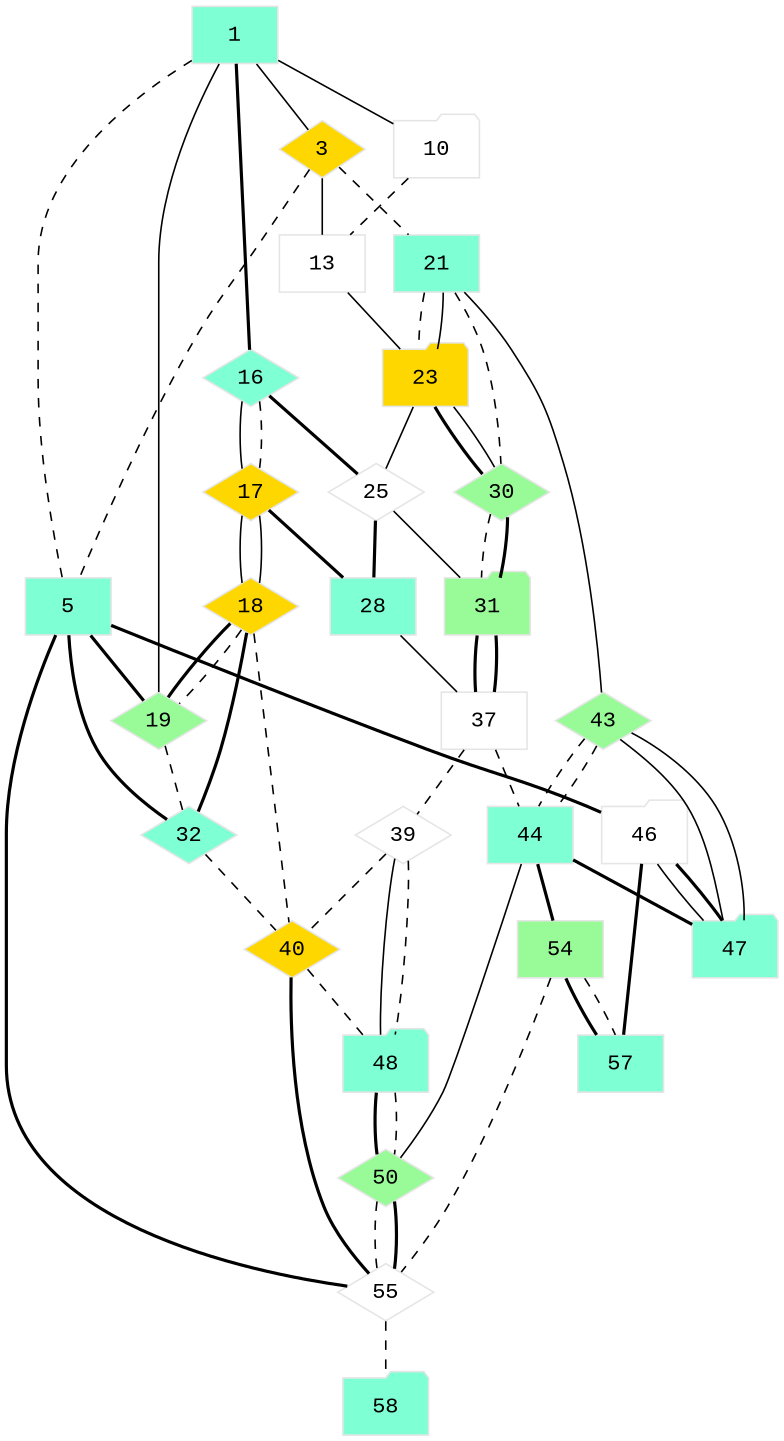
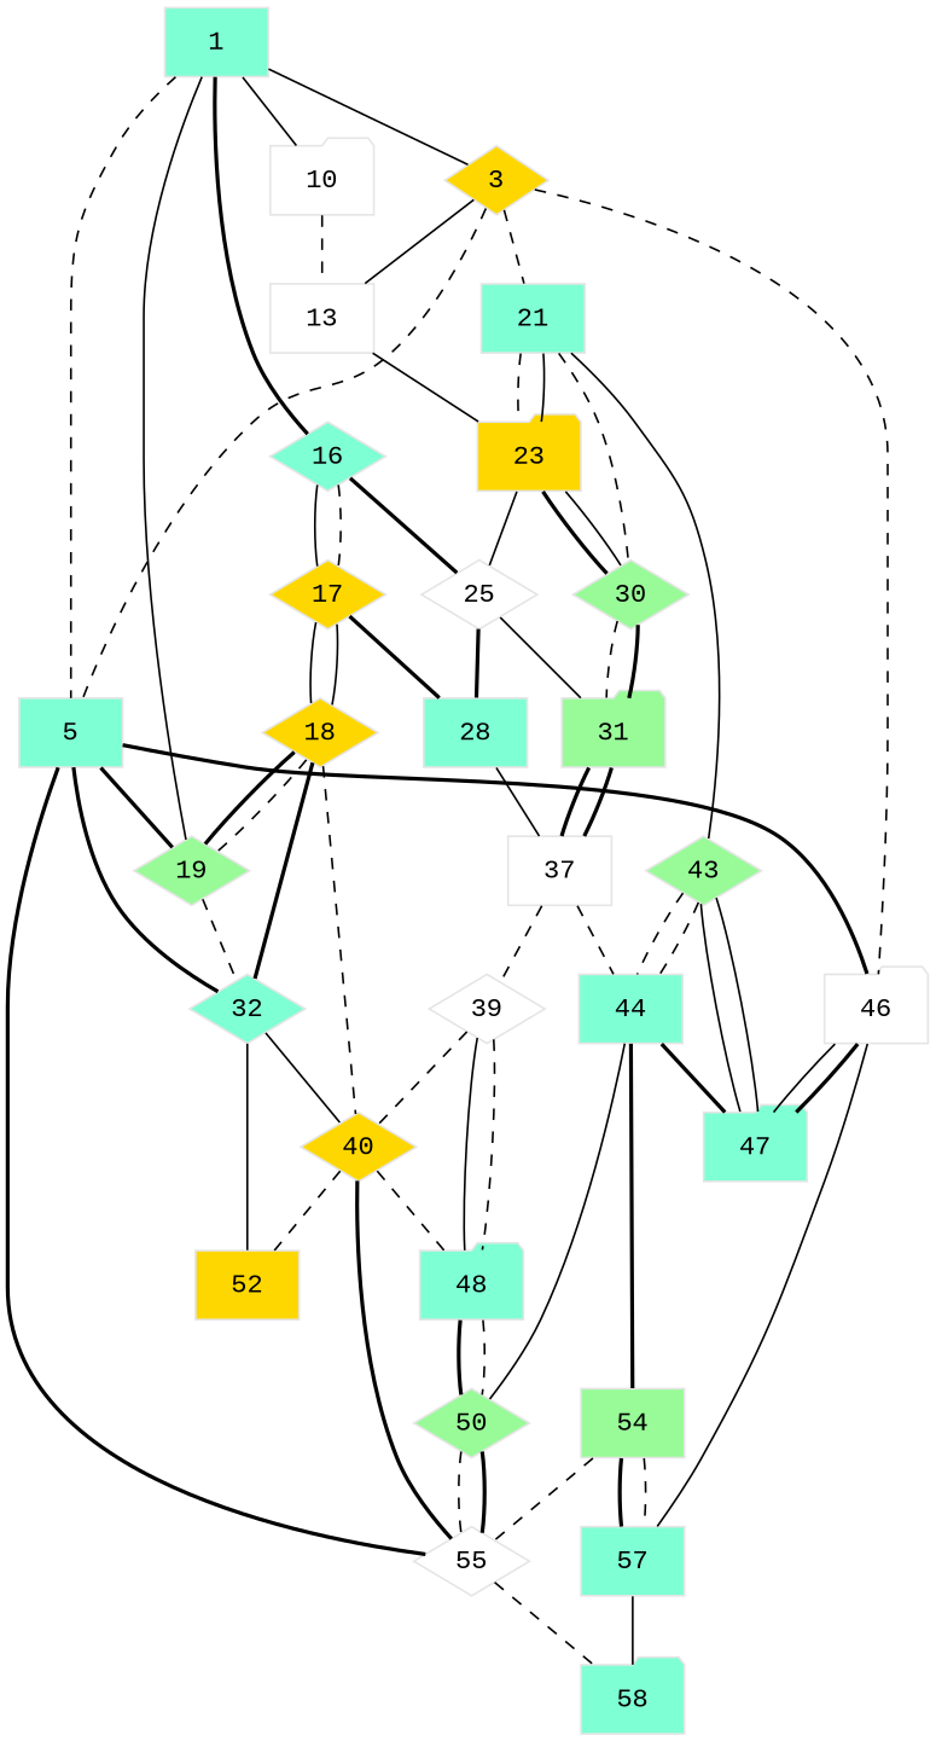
  graph {
    fontname="Liberation Mono"
    node [color=gray90 fillcolor=aquamarine fontname="Liberation Mono" shape=diamond style=filled]
    edge [fontname="Liberation Mono" style=dashed]
    1 [shape=box super="+2+7"]
    3 [fillcolor=gold super="+4+12"]
    5 [shape=box super="+6+35"]
    10 [fillcolor=white shape=folder super="+14+11"]
    19 [fillcolor=palegreen super="+26"]
    16 [super="+20"]
    13 [fillcolor=white shape=box]
    21 [shape=box super="+22"]
    46 [fillcolor=white shape=folder]
    32 [super="+33"]
    55 [fillcolor=white super="+56"]
    23 [fillcolor=gold shape=folder super="+24"]
    30 [fillcolor=palegreen]
    43 [fillcolor=palegreen]
    47 [shape=folder]
    57 [shape=box super="+60"]
    40 [fillcolor=gold super="+41"]
+   52 [fillcolor=gold shape=box]
    58 [shape=folder]
    17 [fillcolor=gold]
    25 [fillcolor=white super="+27"]
    18 [fillcolor=gold super="+36"]
    28 [shape=box]
    31 [fillcolor=palegreen shape=folder]
    37 [fillcolor=white shape=box super="+38"]
    48 [shape=folder]
    44 [shape=box super="+45+53"]
    39 [fillcolor=white]
    50 [fillcolor=palegreen]
    54 [fillcolor=palegreen shape=box]
    1 -- 3 [style=solid]
    1 -- 5
    1 -- 10 [style=solid weight=2]
    1 -- 19 [style=solid]
    1 -- 16 [style=bold weight=2]
    3 -- 5
    3 -- 13 [style=solid]
    3 -- 21 [weight=2]
+   3 -- 46
    5 -- 19 [style=bold]
    5 -- 46 [style=bold]
    5 -- 32 [style=bold]
    5 -- 55 [style=bold]
    10 -- 13
    19 -- 32
    16 -- 17 [style=solid]
    16 -- 17
    16 -- 25 [style=bold]
    13 -- 23 [style=solid]
    21 -- 23
    21 -- 23 [style=solid]
    21 -- 30
    21 -- 43 [style=solid]
    46 -- 47 [style=solid]
    46 -- 47 [style=bold]
-   46 -- 57 [style=bold]
-   32 -- 40
+   46 -- 57 [style=solid]
+   32 -- 40 [style=solid]
+   32 -- 52 [style=solid weight=2]
    55 -- 58
    23 -- 30 [style=bold]
    23 -- 30 [style=solid]
    23 -- 25 [style=solid]
    30 -- 31
    30 -- 31 [style=bold]
    43 -- 47 [style=solid]
    43 -- 47 [style=solid]
    43 -- 44
    43 -- 44
+   57 -- 58 [style=solid weight=2]
    40 -- 55 [style=bold]
+   40 -- 52
    40 -- 48
    17 -- 18 [style=solid]
    17 -- 18 [style=solid]
    17 -- 28 [style=bold]
    25 -- 28 [style=bold]
    25 -- 31 [style=solid]
    18 -- 19 [style=bold]
    18 -- 19
    18 -- 32 [style=bold]
    18 -- 40
    28 -- 37 [style=solid]
    31 -- 37 [style=bold]
    31 -- 37 [style=bold]
    37 -- 44
    37 -- 39
    48 -- 50 [style=bold]
    48 -- 50
    44 -- 47 [style=bold]
    44 -- 50 [style=solid]
    44 -- 54 [style=bold]
    39 -- 40
    39 -- 48 [style=solid]
    39 -- 48
    50 -- 55
    50 -- 55 [style=bold]
    54 -- 55
    54 -- 57 [style=bold]
    54 -- 57
  }
